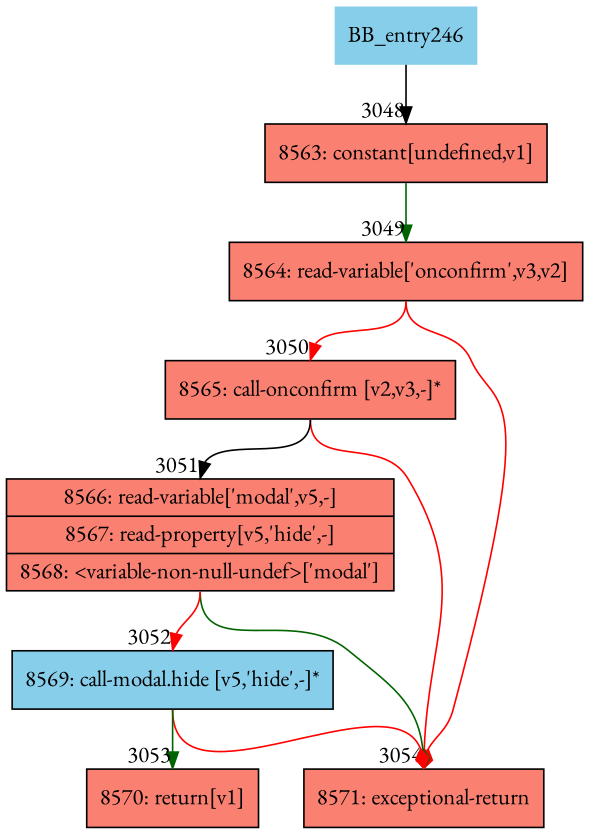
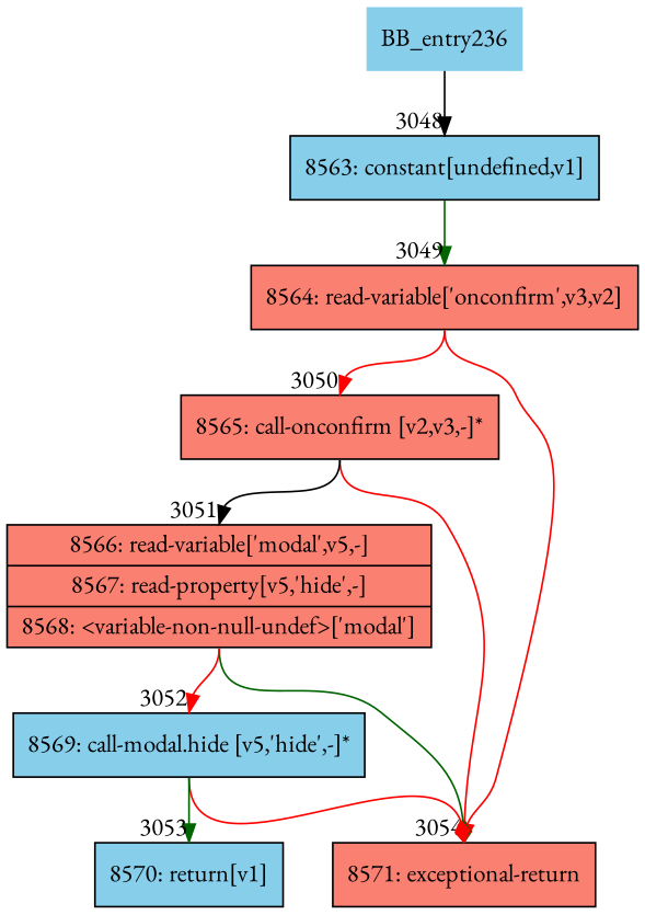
  digraph {
    fontname="EB Garamond"
    rankdir=TD
    node [fillcolor=skyblue fontname="EB Garamond" shape=record style=filled]
    edge [arrowhead=normal color=red fontname="EB Garamond" headport=n tailport=s]
-   BB_entry236 [shape=none label=BB_entry246]
-   n2 [fillcolor=salmon label="{8563: constant[undefined,v1]}"]
+   BB_entry236 [shape=none]
+   n2 [label="{8563: constant[undefined,v1]}"]
    n3 [fillcolor=salmon label="{8564: read-variable['onconfirm',v3,v2]}"]
    n4 [fillcolor=salmon label="{8565: call-onconfirm [v2,v3,-]*}"]
    n5 [fillcolor=salmon label="{8571: exceptional-return}"]
    n6 [fillcolor=salmon label="{8566: read-variable['modal',v5,-]|8567: read-property[v5,'hide',-]|8568: \<variable-non-null-undef\>['modal']}"]
    n7 [label="{8569: call-modal.hide [v5,'hide',-]*}"]
-   n8 [fillcolor=salmon label="{8570: return[v1]}"]
+   n8 [label="{8570: return[v1]}"]
    BB_entry236 -> n2 [color=black headlabel="    3048"]
    n2 -> n3 [color=darkgreen headlabel="      3049"]
    n3 -> n4 [headlabel="      3050"]
-   n3 -> n5 [arrowhead=diamond headlabel="      3054"]
+   n3 -> n5 [headlabel="      3054"]
    n4 -> n5 [arrowhead=diamond]
    n4 -> n6 [color=black headlabel="      3051"]
    n6 -> n5 [arrowhead=diamond color=darkgreen]
    n6 -> n7 [headlabel="      3052"]
    n7 -> n5 [arrowhead=diamond]
    n7 -> n8 [color=darkgreen headlabel="      3053"]
  }
